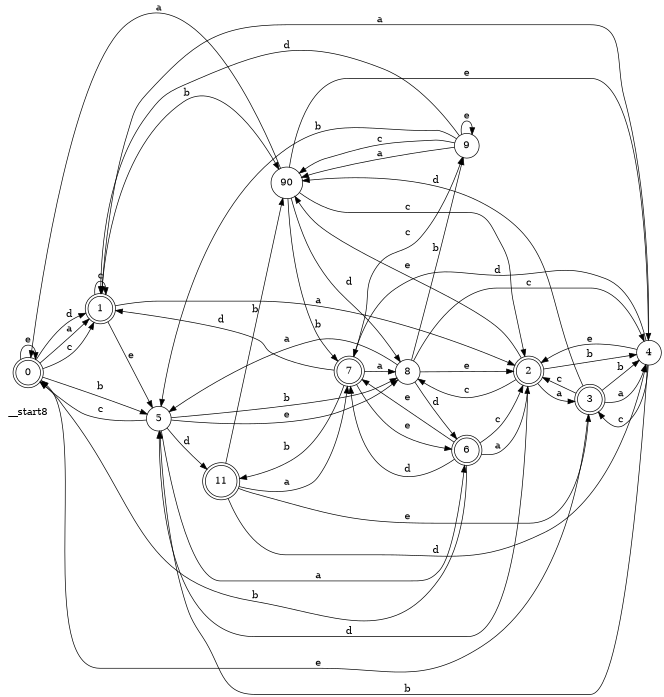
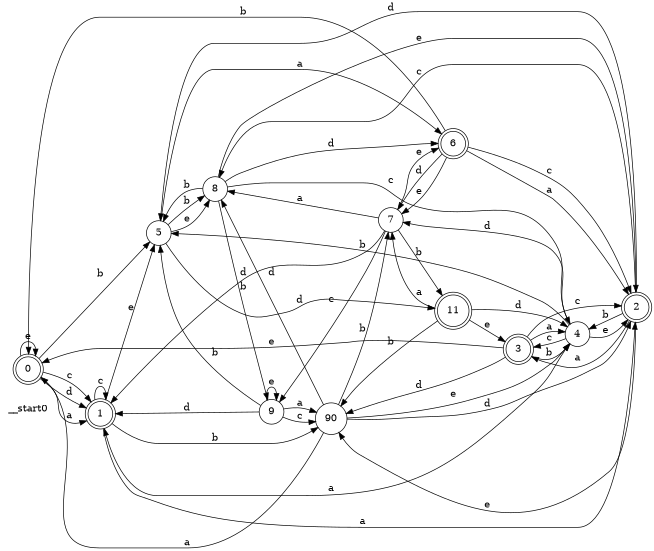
  digraph {
    rankdir=LR
    node [shape=doublecircle color=black fillcolor=white style=filled]
-   __start0 [shape=none label=__start8 color="" fillcolor="" style=""]
+   __start0 [shape=none color="" fillcolor="" style=""]
    n2 [label=0 style="rounded,filled"]
    n3 [label=1 style="rounded,filled"]
    n4 [label=5 shape=circle]
    n5 [label=2 style="rounded,filled"]
    n6 [label=90 shape=circle]
    n7 [label=8 shape=circle]
    n8 [label=6 style="rounded,filled"]
    n9 [label=11 style="rounded,filled"]
    n10 [label=4 shape=circle]
    n11 [label=3]
-   n12 [label=7]
+   n12 [label=7 shape=circle]
    n13 [label=9 shape=circle]
    n2 -> n2 [label=e]
    n2 -> n3 [label=a]
    n2 -> n3 [label=c]
    n2 -> n3 [label=d]
    n2 -> n4 [label=b]
    n3 -> n3 [label=c]
    n3 -> n4 [label=e]
    n3 -> n5 [label=a]
    n3 -> n6 [label=b]
-   n4 -> n2 [label=c]
    n4 -> n7 [label=b]
    n4 -> n7 [label=e]
    n4 -> n8 [label=a]
    n4 -> n9 [label=d]
    n5 -> n4 [label=d]
    n5 -> n6 [label=e]
    n5 -> n7 [label=c]
    n5 -> n10 [label=b]
    n5 -> n11 [label=a]
    n6 -> n2 [label=a]
-   n6 -> n5 [label=c]
+   n6 -> n5 [label=d]
    n6 -> n7 [label=d]
    n6 -> n10 [label=e]
    n6 -> n12 [label=b]
-   n7 -> n4 [label=a]
+   n7 -> n4 [label=b]
    n7 -> n5 [label=e]
    n7 -> n8 [label=d]
    n7 -> n10 [label=c]
    n7 -> n13 [label=b]
    n8 -> n2 [label=b]
    n8 -> n5 [label=a]
    n8 -> n5 [label=c]
    n8 -> n12 [label=d]
    n8 -> n12 [label=e]
    n9 -> n6 [label=b]
    n9 -> n10 [label=d]
    n9 -> n11 [label=e]
    n9 -> n12 [label=a]
    n10 -> n3 [label=a]
    n10 -> n4 [label=b]
    n10 -> n5 [label=e]
    n10 -> n11 [label=c]
    n10 -> n12 [label=d]
    n11 -> n2 [label=e]
    n11 -> n5 [label=c]
    n11 -> n6 [label=d]
    n11 -> n10 [label=a]
    n11 -> n10 [label=b]
    n12 -> n3 [label=d]
    n12 -> n7 [label=a]
    n12 -> n8 [label=e]
    n12 -> n9 [label=b]
    n12 -> n13 [label=c]
    n13 -> n3 [label=d]
    n13 -> n4 [label=b]
    n13 -> n6 [label=a]
    n13 -> n6 [label=c]
    n13 -> n13 [label=e]
  }
